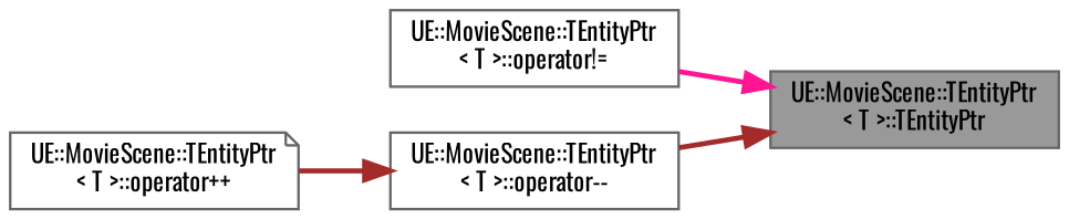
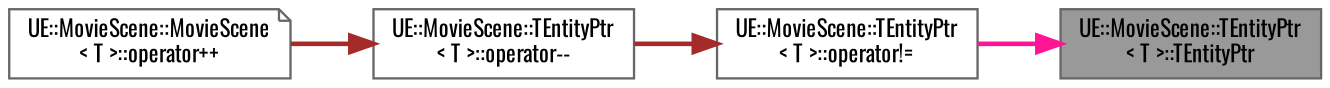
  digraph {
    fontname=Oswald
    rankdir=RL
    node [color=grey40 fillcolor=white fontname=Oswald fontsize=10 shape=box style=filled]
    edge [color=brown dir=back fontname=Oswald fontsize=10 labelfontname=Helvetica labelfontsize=10 style=bold]
    n1 [color=gray40 fillcolor=grey60 fontcolor=black height=0.2 label="UE::MovieScene::TEntityPtr\l\< T \>::TEntityPtr" width=0.4]
    n2 [height=0.2 label="UE::MovieScene::TEntityPtr\l\< T \>::operator!=" width=0.4]
    n3 [height=0.2 label="UE::MovieScene::TEntityPtr\l\< T \>::operator--" width=0.4]
-   n4 [height=0.2 label="UE::MovieScene::TEntityPtr\l\< T \>::operator++" shape=note width=0.4]
+   n4 [height=0.2 label="UE::MovieScene::MovieScene\l\< T \>::operator++" shape=note width=0.4]
    n1 -> n2 [color=deeppink]
-   n1 -> n3
+   n2 -> n3
    n3 -> n4
  }
